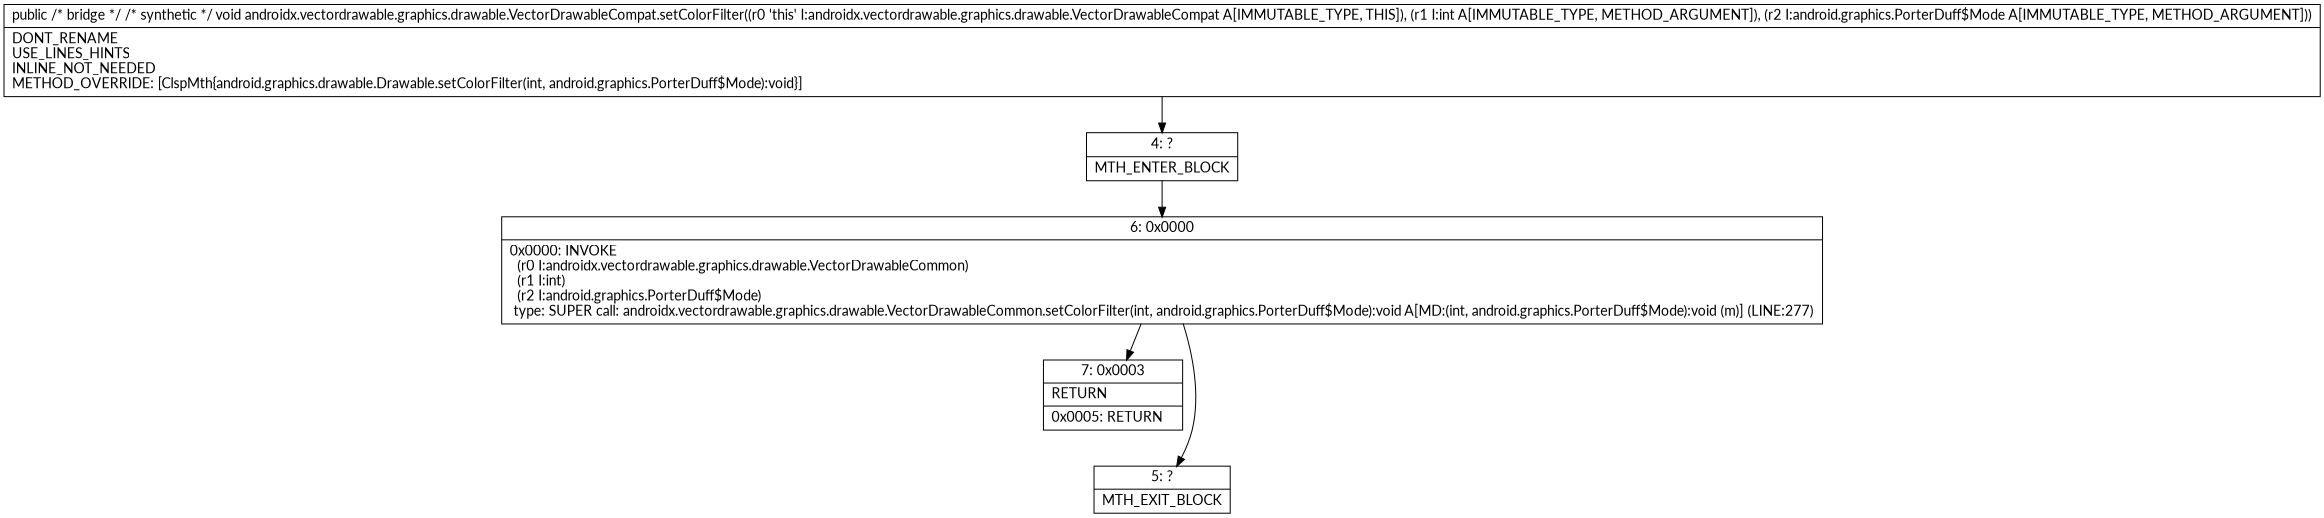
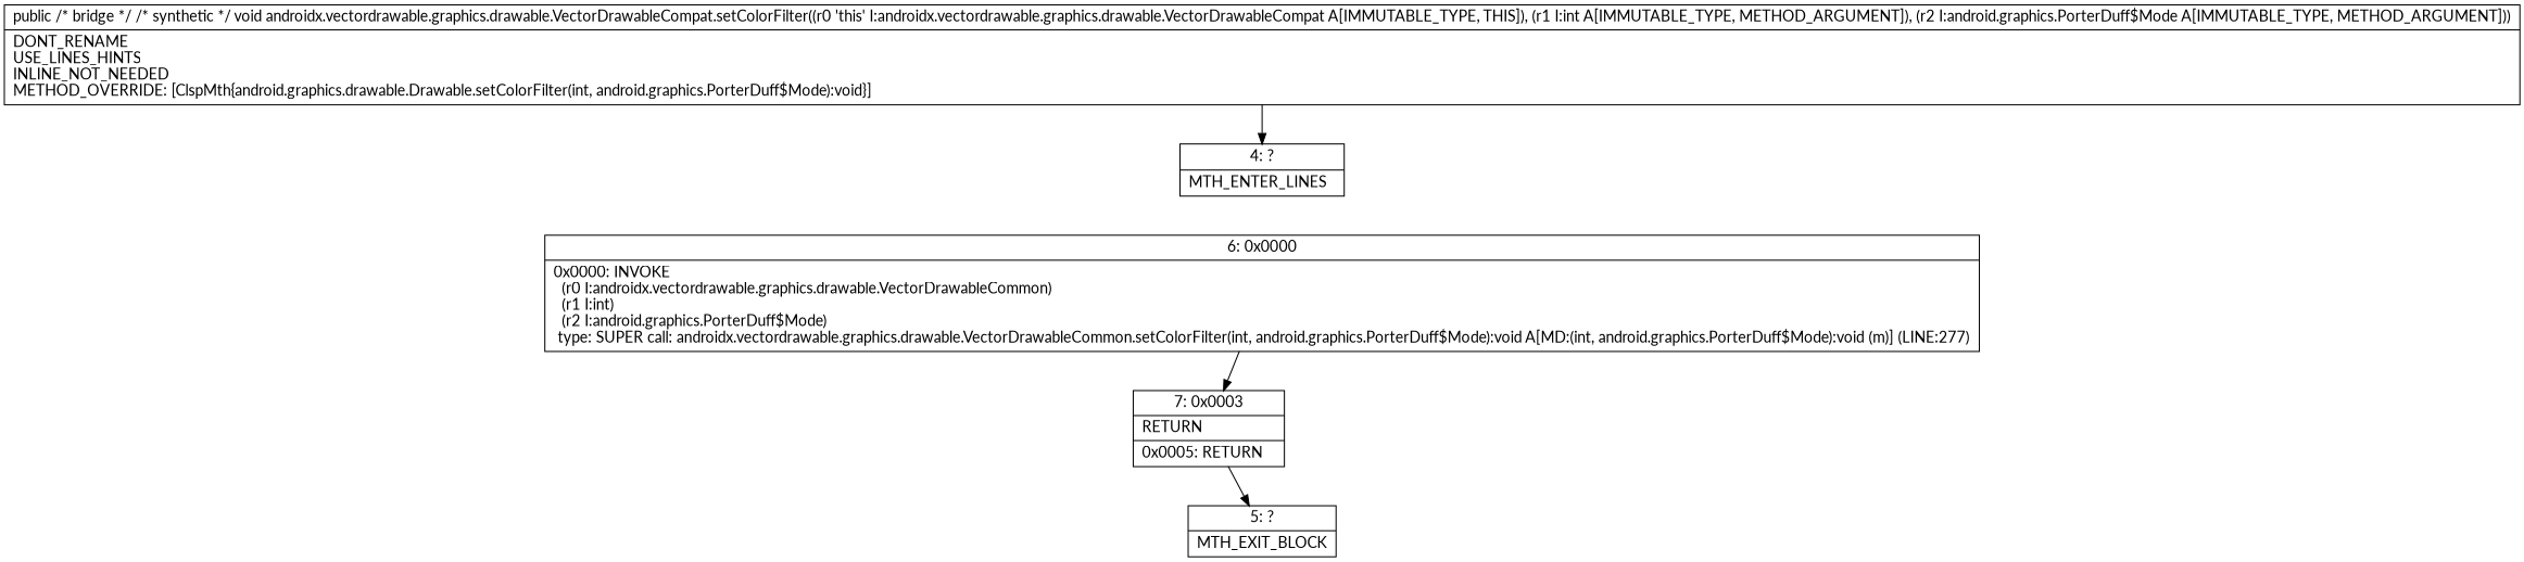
  digraph {
    fontname=Lato
    node [fontname=Lato shape=record]
    edge [fontname=Lato]
-   n1 [label="{4\:\ ?|MTH_ENTER_BLOCK\l}"]
+   n1 [label="{4\:\ ?|MTH_ENTER_LINES\l}"]
    n2 [label="{6\:\ 0x0000|0x0000: INVOKE  \l  (r0 I:androidx.vectordrawable.graphics.drawable.VectorDrawableCommon)\l  (r1 I:int)\l  (r2 I:android.graphics.PorterDuff$Mode)\l type: SUPER call: androidx.vectordrawable.graphics.drawable.VectorDrawableCommon.setColorFilter(int, android.graphics.PorterDuff$Mode):void A[MD:(int, android.graphics.PorterDuff$Mode):void (m)] (LINE:277)\l}"]
    n3 [label="{7\:\ 0x0003|RETURN\l|0x0005: RETURN   \l}"]
    n4 [label="{5\:\ ?|MTH_EXIT_BLOCK\l}"]
    n5 [label="{public \/* bridge *\/ \/* synthetic *\/ void androidx.vectordrawable.graphics.drawable.VectorDrawableCompat.setColorFilter((r0 'this' I:androidx.vectordrawable.graphics.drawable.VectorDrawableCompat A[IMMUTABLE_TYPE, THIS]), (r1 I:int A[IMMUTABLE_TYPE, METHOD_ARGUMENT]), (r2 I:android.graphics.PorterDuff$Mode A[IMMUTABLE_TYPE, METHOD_ARGUMENT]))  | DONT_RENAME\lUSE_LINES_HINTS\lINLINE_NOT_NEEDED\lMETHOD_OVERRIDE: [ClspMth\{android.graphics.drawable.Drawable.setColorFilter(int, android.graphics.PorterDuff$Mode):void\}]\l}"]
-   n1 -> n2
    n2 -> n3
-   n2 -> n4
+   n3 -> n4
    n5 -> n1
  }
